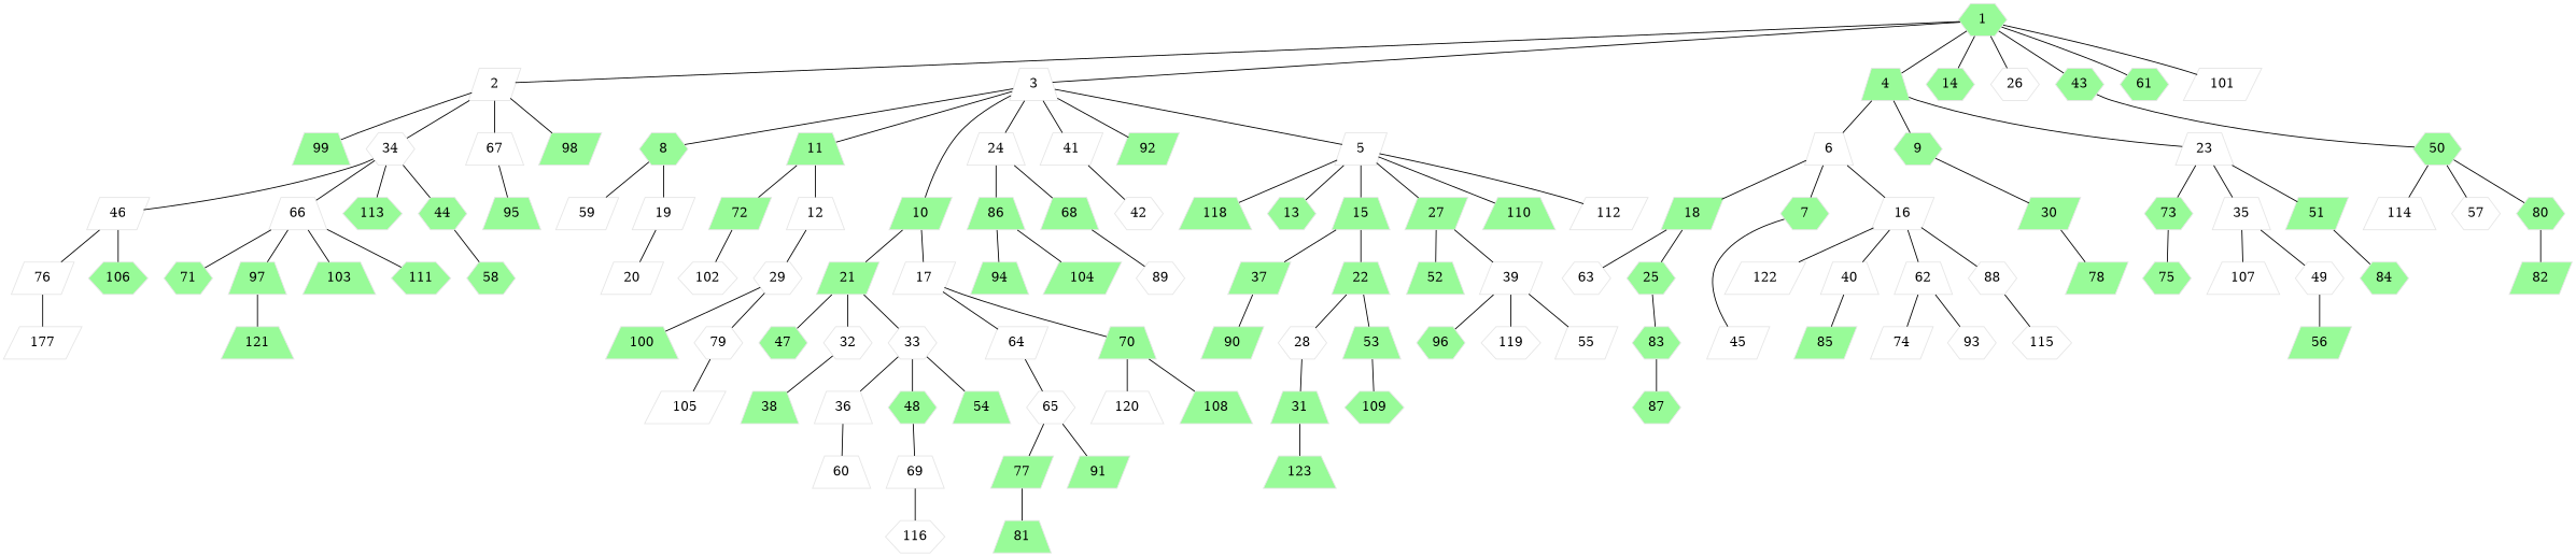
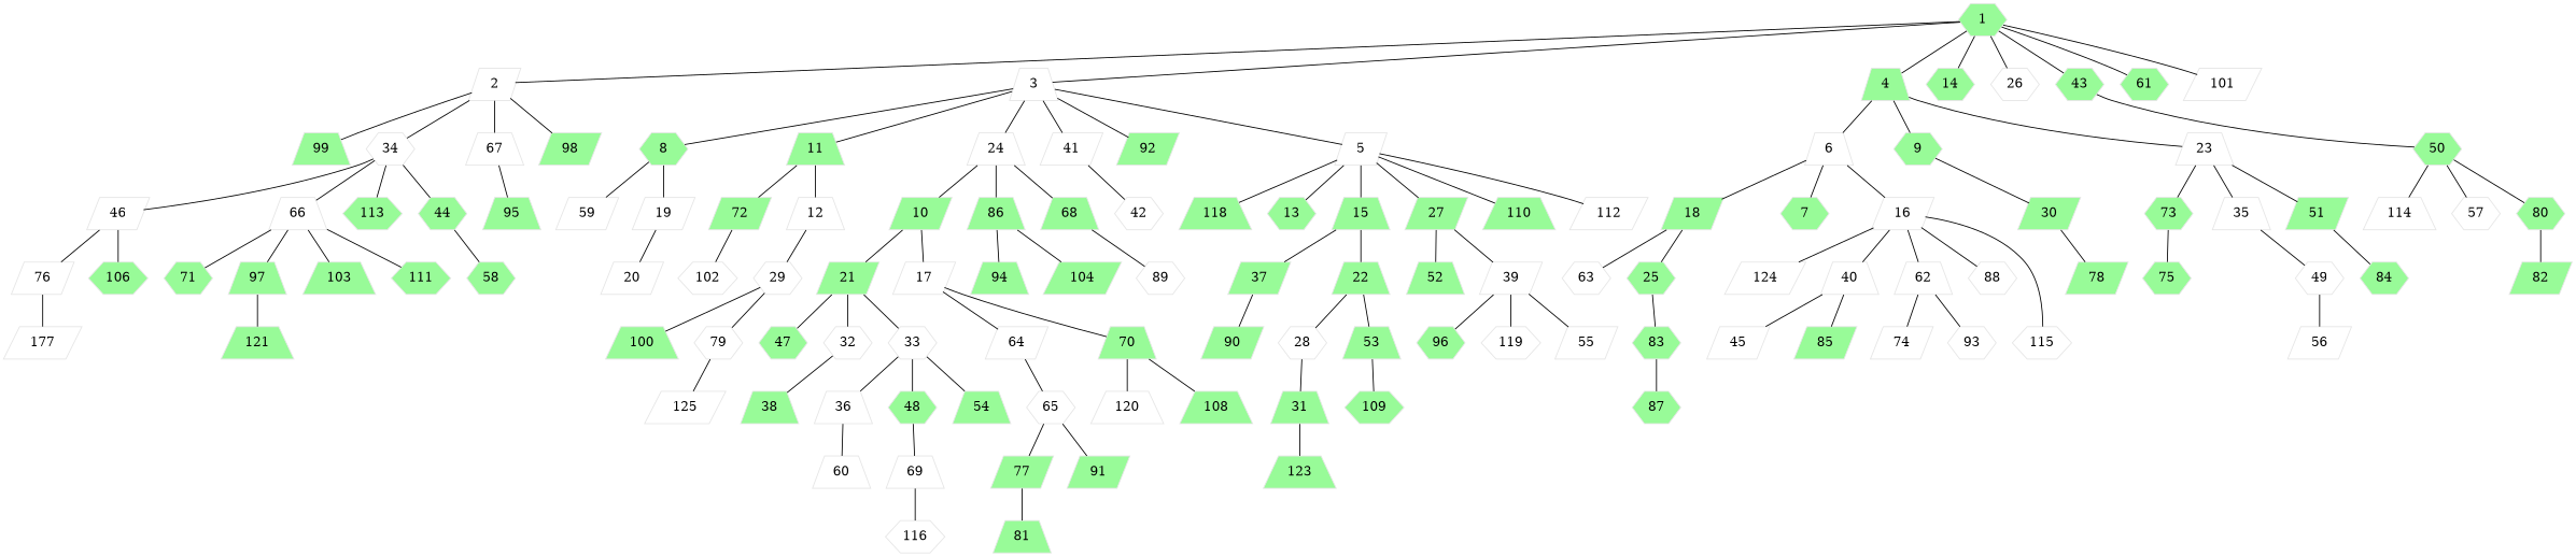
  graph {
    node [color=gray90 fillcolor=palegreen shape=hexagon style=filled]
    2 [fillcolor=white shape=parallelogram]
    1
    3 [fillcolor=white shape=trapezium]
    4 [shape=trapezium]
    14
    26 [fillcolor=white]
    43
    61
    101 [fillcolor=white shape=parallelogram]
    34 [fillcolor=white]
    67 [fillcolor=white shape=trapezium]
    98 [shape=parallelogram]
    99 [shape=trapezium]
    5 [fillcolor=white shape=parallelogram]
    8
    10 [shape=parallelogram]
    11 [shape=trapezium]
    24 [fillcolor=white shape=trapezium]
    41 [fillcolor=white shape=parallelogram]
    92 [shape=parallelogram]
    6 [fillcolor=white shape=trapezium]
    9
    23 [fillcolor=white shape=trapezium]
    50
    44
    46 [fillcolor=white shape=parallelogram]
    66 [fillcolor=white shape=trapezium]
    113
    95 [shape=trapezium]
    13
    15 [shape=trapezium]
    27 [shape=parallelogram]
    110 [shape=trapezium]
    112 [fillcolor=white shape=parallelogram]
    118 [shape=trapezium]
    19 [fillcolor=white shape=parallelogram]
    59 [fillcolor=white shape=parallelogram]
    17 [fillcolor=white shape=parallelogram]
    21 [shape=parallelogram]
    12 [fillcolor=white shape=trapezium]
    72 [shape=parallelogram]
    68 [shape=trapezium]
    86 [shape=trapezium]
    42 [fillcolor=white]
    7
    16 [fillcolor=white shape=parallelogram]
    18 [shape=parallelogram]
    30 [shape=parallelogram]
    35 [fillcolor=white shape=trapezium]
    51 [shape=parallelogram]
    73
    22 [shape=trapezium]
    37 [shape=parallelogram]
    39 [fillcolor=white shape=parallelogram]
    52 [shape=trapezium]
    62 [fillcolor=white shape=trapezium]
    40 [fillcolor=white shape=trapezium]
    88 [fillcolor=white]
-   122 [fillcolor=white shape=parallelogram]
+   122 [fillcolor=white shape=parallelogram label=124]
    25
    63 [fillcolor=white]
    74 [fillcolor=white shape=parallelogram]
    93 [fillcolor=white]
    20 [fillcolor=white shape=parallelogram]
    78 [shape=parallelogram]
    64 [fillcolor=white shape=parallelogram]
    70 [shape=trapezium]
    32 [fillcolor=white]
    33 [fillcolor=white]
    47
    29 [fillcolor=white]
    102 [fillcolor=white]
    100 [shape=trapezium]
    79 [fillcolor=white]
    28 [fillcolor=white]
    53 [shape=trapezium]
    90 [shape=parallelogram]
    45 [fillcolor=white shape=parallelogram]
    85 [shape=parallelogram]
    115 [fillcolor=white]
    65 [fillcolor=white]
    108 [shape=trapezium]
    120 [fillcolor=white shape=trapezium]
    83
    38 [shape=trapezium]
    36 [fillcolor=white shape=trapezium]
    48
    54 [shape=trapezium]
    31 [shape=trapezium]
    109
    49 [fillcolor=white]
-   107 [fillcolor=white shape=trapezium]
    84
    75
    89 [fillcolor=white]
    94 [shape=trapezium]
    104 [shape=parallelogram]
    87
    55 [fillcolor=white shape=parallelogram]
    96
    119 [fillcolor=white]
    123 [shape=trapezium]
-   105 [fillcolor=white shape=parallelogram]
+   105 [fillcolor=white shape=parallelogram label=125]
    60 [fillcolor=white shape=trapezium]
    69 [fillcolor=white shape=trapezium]
    58
    76 [fillcolor=white shape=parallelogram]
    106
    71
    97 [shape=trapezium]
    103 [shape=trapezium]
    111
-   56 [shape=parallelogram]
+   56 [fillcolor=white shape=parallelogram]
    57 [fillcolor=white]
    80
    114 [fillcolor=white shape=trapezium]
    n117 [fillcolor=white label=177 shape=parallelogram]
    116 [fillcolor=white]
    82 [shape=parallelogram]
    77 [shape=parallelogram]
    91 [shape=parallelogram]
    81 [shape=trapezium]
    121 [shape=trapezium]
    2 -- 34
    2 -- 67
    2 -- 98
    2 -- 99
    1 -- 2
    1 -- 3
    1 -- 4
    1 -- 14
    1 -- 26
    1 -- 43
    1 -- 61
    1 -- 101
    3 -- 5
    3 -- 8
-   3 -- 10
+   24 -- 10
    3 -- 11
    3 -- 24
    3 -- 41
    3 -- 92
    4 -- 6
    4 -- 9
    4 -- 23
    43 -- 50
    34 -- 44
    34 -- 46
    34 -- 66
    34 -- 113
    67 -- 95
    5 -- 13
    5 -- 15
    5 -- 27
    5 -- 110
    5 -- 112
    5 -- 118
    8 -- 19
    8 -- 59
    10 -- 17
    10 -- 21
    11 -- 12
    11 -- 72
    24 -- 68
    24 -- 86
    41 -- 42
    6 -- 7
    6 -- 16
    6 -- 18
    9 -- 30
    23 -- 35
    23 -- 51
    23 -- 73
    50 -- 57
    50 -- 80
    50 -- 114
    44 -- 58
    46 -- 76
    46 -- 106
    66 -- 71
    66 -- 97
    66 -- 103
    66 -- 111
    15 -- 22
    15 -- 37
    27 -- 39
    27 -- 52
    19 -- 20
    17 -- 64
    17 -- 70
    21 -- 32
    21 -- 33
    21 -- 47
    12 -- 29
    72 -- 102
    68 -- 89
    86 -- 94
    86 -- 104
    16 -- 62
    16 -- 40
    16 -- 88
    16 -- 122
    18 -- 25
    18 -- 63
    30 -- 78
    35 -- 49
-   35 -- 107
    51 -- 84
    73 -- 75
    22 -- 28
    22 -- 53
    37 -- 90
    39 -- 55
    39 -- 96
    39 -- 119
    62 -- 74
    62 -- 93
-   7 -- 45
+   40 -- 45
    40 -- 85
-   88 -- 115
+   16 -- 115
    25 -- 83
    64 -- 65
    70 -- 108
    70 -- 120
    32 -- 38
    33 -- 36
    33 -- 48
    33 -- 54
    29 -- 100
    29 -- 79
    79 -- 105
    28 -- 31
    53 -- 109
    65 -- 77
    65 -- 91
    83 -- 87
    36 -- 60
    48 -- 69
    31 -- 123
    49 -- 56
    69 -- 116
    76 -- n117
    97 -- 121
    80 -- 82
    77 -- 81
  }
